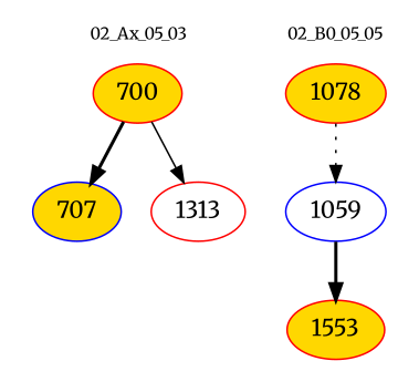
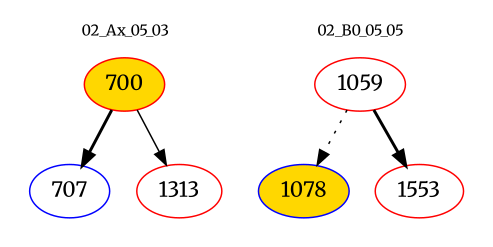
  digraph {
    fontname=Merriweather
    node [color=red fillcolor=gold fontname=Merriweather style=filled]
    edge [color=black fontname=Merriweather style=bold]
    n1 [label=700]
-   n2 [color=blue label=707]
+   n2 [color=blue fillcolor=white label=707]
    n3 [fillcolor=white label=1313]
-   n4 [color=blue fillcolor=white label=1059]
-   n5 [label=1078]
-   n6 [label=1553]
+   n4 [fillcolor=white label=1059]
+   n5 [color=blue label=1078]
+   n6 [fillcolor=white label=1553]
    subgraph cluster_1 {
      color=white
      fontsize=10
      label="02_Ax_05_03"
      n1
      n2
      n3
    }
    subgraph cluster_2 {
      color=white
      fontsize=10
      label="02_B0_05_05"
      n4
      n5
      n6
    }
    n1 -> n2
    n1 -> n3 [style=solid]
-   n5 -> n4 [style=dotted]
+   n4 -> n5 [style=dotted]
    n4 -> n6
  }
